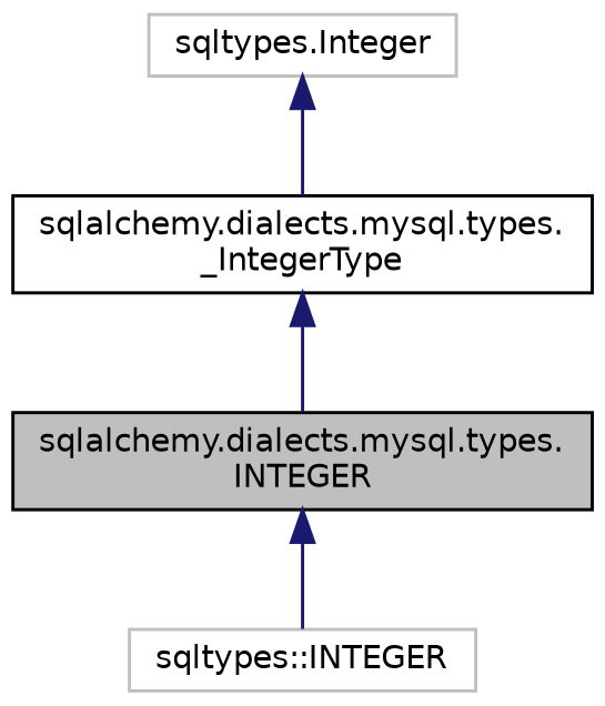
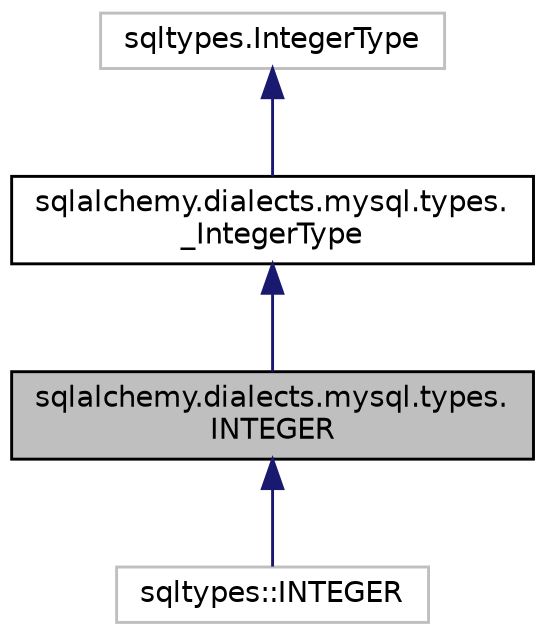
  digraph {
    node [color=black fillcolor=white fontname=Helvetica fontsize=10 shape=record style=filled]
    edge [color=midnightblue dir=back fontname=Helvetica fontsize=10 labelfontname=Helvetica labelfontsize=10 style=solid]
    n1 [fillcolor=grey75 fontcolor=black height=0.2 label="sqlalchemy.dialects.mysql.types.\lINTEGER" width=0.4]
    n2 [color=grey75 height=0.2 label="sqltypes::INTEGER" width=0.4]
    n3 [height=0.2 label="sqlalchemy.dialects.mysql.types.\l_IntegerType" width=0.4]
-   n4 [color=grey75 height=0.2 label="sqltypes.Integer" width=0.4]
+   n4 [color=grey75 height=0.2 label="sqltypes.IntegerType" width=0.4]
    n1 -> n2
    n3 -> n1
    n4 -> n3
  }
